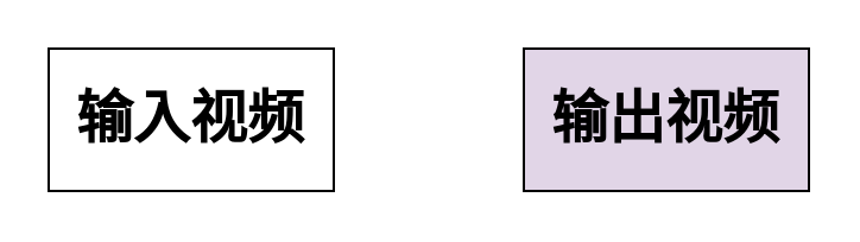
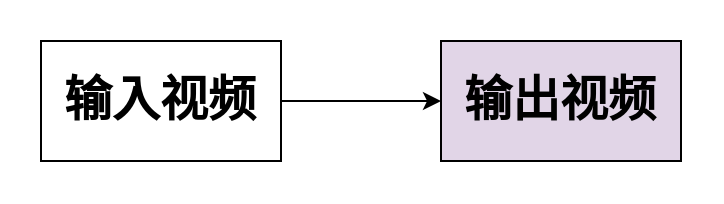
  <mxCell id="0" />
  <mxCell id="1" parent="0" />
+ <mxCell id="2" value="" style="edgeStyle=none;html=1;" edge="1" parent="1" source="3" target="4"><mxGeometry relative="1" as="geometry" /></mxCell>
  <mxCell id="3" value="&lt;h1&gt;输入视频&lt;/h1&gt;" style="rounded=0;whiteSpace=wrap;html=1;" parent="1" vertex="1"><mxGeometry x="20" y="20" width="120" height="60" as="geometry" /></mxCell>
  <mxCell id="4" value="&lt;h1&gt;输出视频&lt;/h1&gt;" style="whiteSpace=wrap;html=1;rounded=0;fillColor=#e1d5e7;" vertex="1" parent="1"><mxGeometry x="220" y="20" width="120" height="60" as="geometry" /></mxCell>
